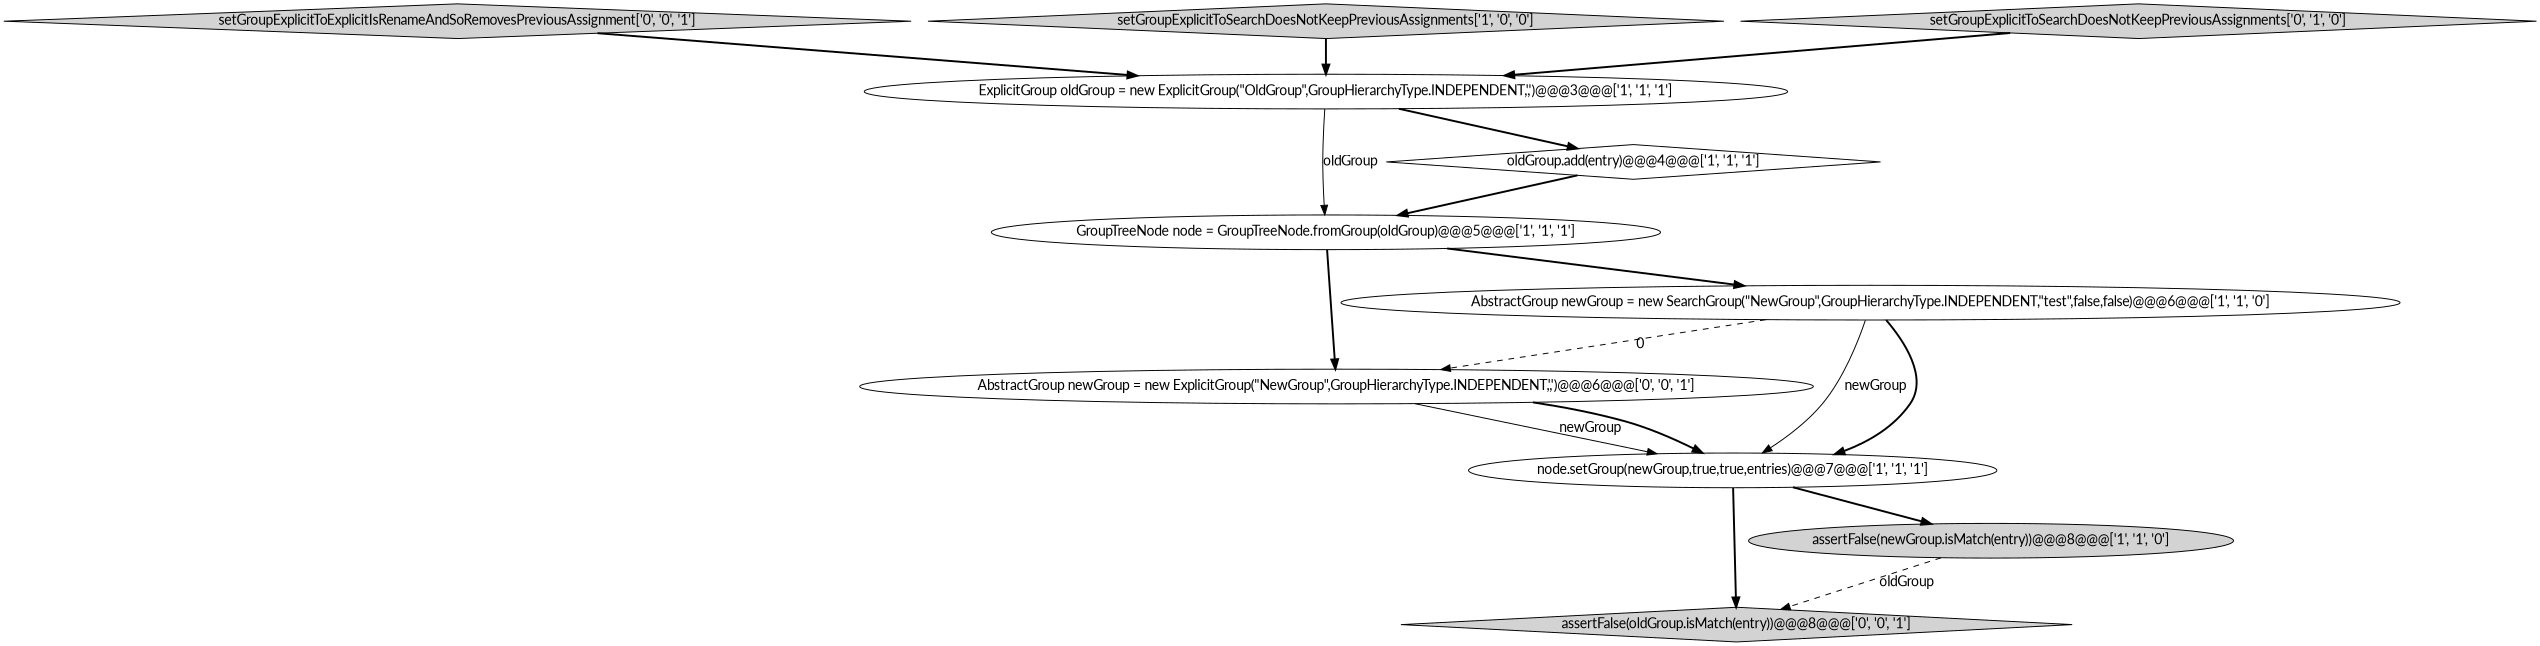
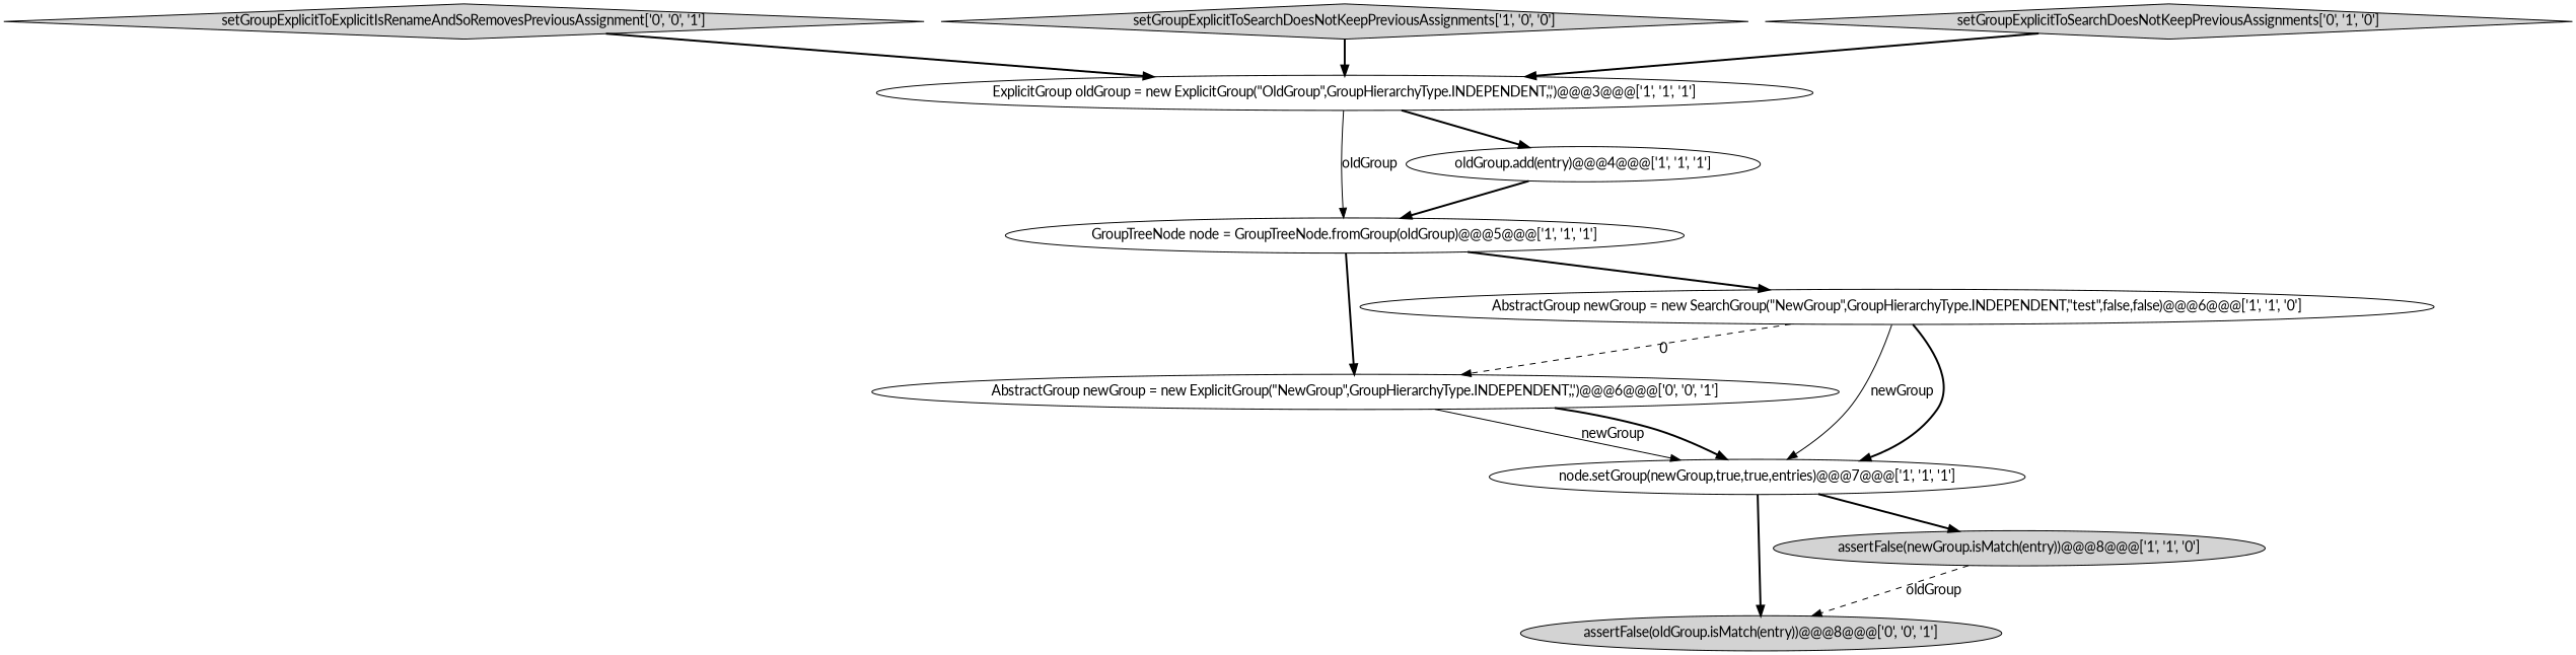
  digraph {
    fontname=Lato
    node [fillcolor=white fontname=Lato shape=ellipse style=filled]
    edge [fontname=Lato style=bold]
    n1 [label="AbstractGroup newGroup = new ExplicitGroup(\"NewGroup\",GroupHierarchyType.INDEPENDENT,',')@@@6@@@['0', '0', '1']"]
    n2 [label="node.setGroup(newGroup,true,true,entries)@@@7@@@['1', '1', '1']"]
-   n3 [fillcolor=lightgray label="assertFalse(oldGroup.isMatch(entry))@@@8@@@['0', '0', '1']" shape=diamond]
+   n3 [fillcolor=lightgray label="assertFalse(oldGroup.isMatch(entry))@@@8@@@['0', '0', '1']"]
    n4 [fillcolor=lightgray label="assertFalse(newGroup.isMatch(entry))@@@8@@@['1', '1', '0']"]
    n5 [label="GroupTreeNode node = GroupTreeNode.fromGroup(oldGroup)@@@5@@@['1', '1', '1']"]
    n6 [label="AbstractGroup newGroup = new SearchGroup(\"NewGroup\",GroupHierarchyType.INDEPENDENT,\"test\",false,false)@@@6@@@['1', '1', '0']"]
    n7 [fillcolor=lightgray label="setGroupExplicitToExplicitIsRenameAndSoRemovesPreviousAssignment['0', '0', '1']" shape=diamond]
    n8 [label="ExplicitGroup oldGroup = new ExplicitGroup(\"OldGroup\",GroupHierarchyType.INDEPENDENT,',')@@@3@@@['1', '1', '1']"]
-   n9 [label="oldGroup.add(entry)@@@4@@@['1', '1', '1']" shape=diamond]
+   n9 [label="oldGroup.add(entry)@@@4@@@['1', '1', '1']"]
    n10 [fillcolor=lightgray label="setGroupExplicitToSearchDoesNotKeepPreviousAssignments['1', '0', '0']" shape=diamond]
    n11 [fillcolor=lightgray label="setGroupExplicitToSearchDoesNotKeepPreviousAssignments['0', '1', '0']" shape=diamond]
    n1 -> n2 [label=newGroup style=solid]
    n1 -> n2
    n2 -> n3
    n2 -> n4
    n4 -> n3 [label=oldGroup style=dashed]
    n5 -> n1
    n5 -> n6
    n6 -> n1 [label=0 style=dashed]
    n6 -> n2 [label=newGroup style=solid]
    n6 -> n2
    n7 -> n8
    n8 -> n5 [label=oldGroup style=solid]
    n8 -> n9
    n9 -> n5
    n10 -> n8
    n11 -> n8
  }
